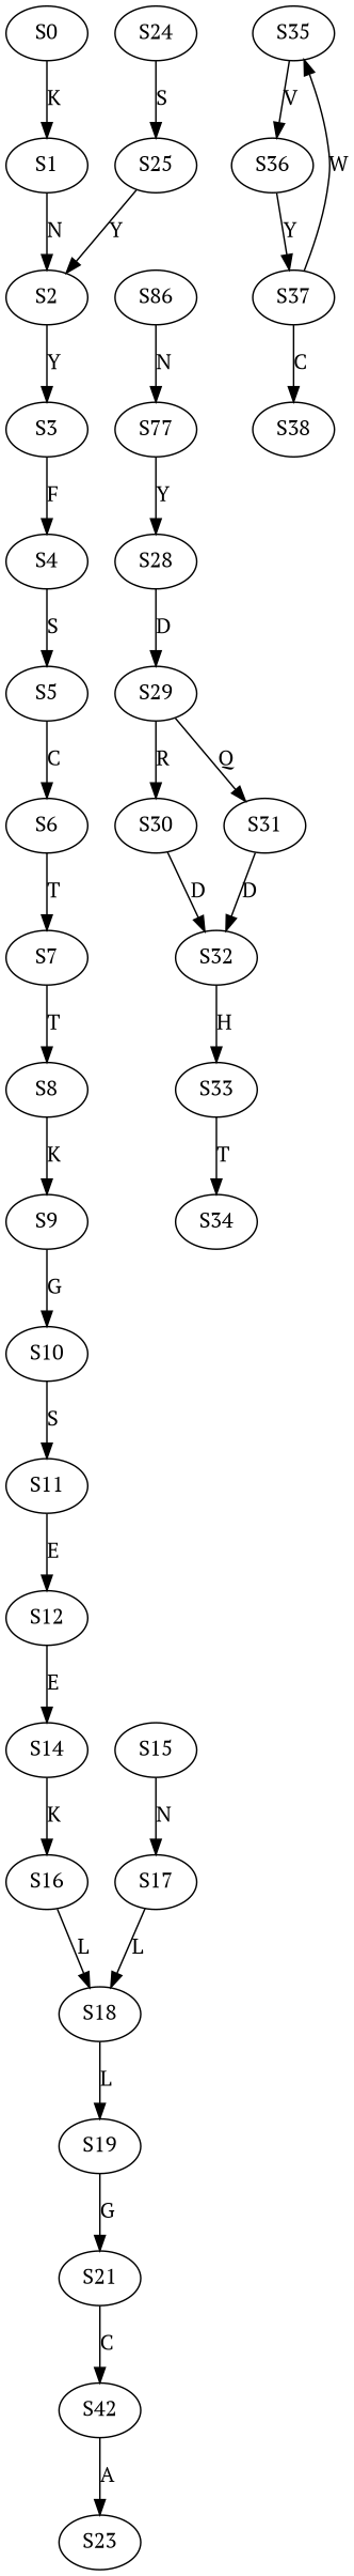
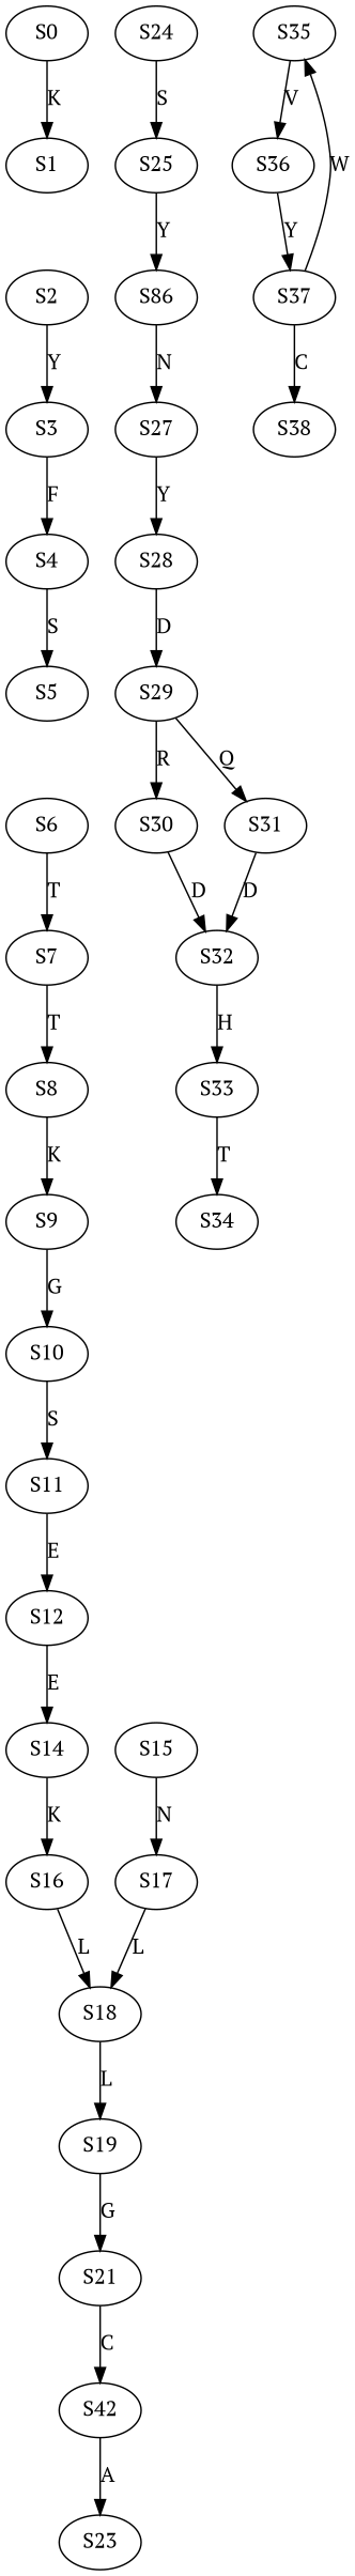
  strict digraph {
    fontname="PT Serif"
    node [fontname="PT Serif"]
    edge [fontname="PT Serif"]
    S0
    S1
    S2
    S3
    S4
    S5
    S6
    S7
    S8
    S9
    S10
    S11
    S12
    S14
    S16
    S15
    S17
    S18
    S19
    S21
    n21 [label=S42]
    S23
    S24
    S25
    n25 [label=S86]
-   S27 [label=S77]
+   S27
    S28
    S29
    S30
    S31
    S32
    S33
    S34
    S35
    S36
    S37
    S38
    S0 -> S1 [label=K]
-   S1 -> S2 [label=N]
    S2 -> S3 [label=Y]
    S3 -> S4 [label=F]
    S4 -> S5 [label=S]
-   S5 -> S6 [label=C]
    S6 -> S7 [label=T]
    S7 -> S8 [label=T]
    S8 -> S9 [label=K]
    S9 -> S10 [label=G]
    S10 -> S11 [label=S]
    S11 -> S12 [label=E]
    S12 -> S14 [label=E]
    S14 -> S16 [label=K]
    S16 -> S18 [label=L]
    S15 -> S17 [label=N]
    S17 -> S18 [label=L]
    S18 -> S19 [label=L]
    S19 -> S21 [label=G]
    S21 -> n21 [label=C]
    n21 -> S23 [label=A]
    S24 -> S25 [label=S]
-   S25 -> S2 [label=Y]
+   S25 -> n25 [label=Y]
    n25 -> S27 [label=N]
    S27 -> S28 [label=Y]
    S28 -> S29 [label=D]
    S29 -> S30 [label=R]
    S29 -> S31 [label=Q]
    S30 -> S32 [label=D]
    S31 -> S32 [label=D]
    S32 -> S33 [label=H]
    S33 -> S34 [label=T]
    S35 -> S36 [label=V]
    S36 -> S37 [label=Y]
    S37 -> S35 [label=W]
    S37 -> S38 [label=C]
  }
